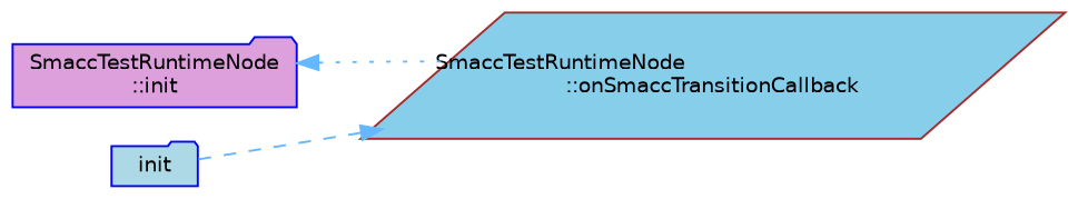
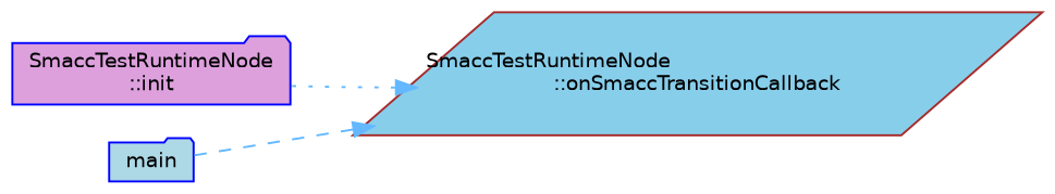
  digraph {
    rankdir=RL
    node [color=blue fontname=Helvetica fontsize=10 shape=folder style=filled]
    edge [color=steelblue1 dir=back fontname=Helvetica fontsize=10 labelfontname=Helvetica labelfontsize=10]
    n1 [color=brown fillcolor=skyblue fontcolor=black height=0.2 label="SmaccTestRuntimeNode\l::onSmaccTransitionCallback" shape=parallelogram width=0.4]
    n2 [fillcolor=plum height=0.2 label="SmaccTestRuntimeNode\l::init" width=0.4]
-   n3 [fillcolor=lightblue height=0.2 label=init width=0.4]
-   n2 -> n1 [style=dotted]
+   n3 [fillcolor=lightblue height=0.2 label=main width=0.4]
+   n1 -> n2 [style=dotted]
    n1 -> n3 [style=dashed]
  }
